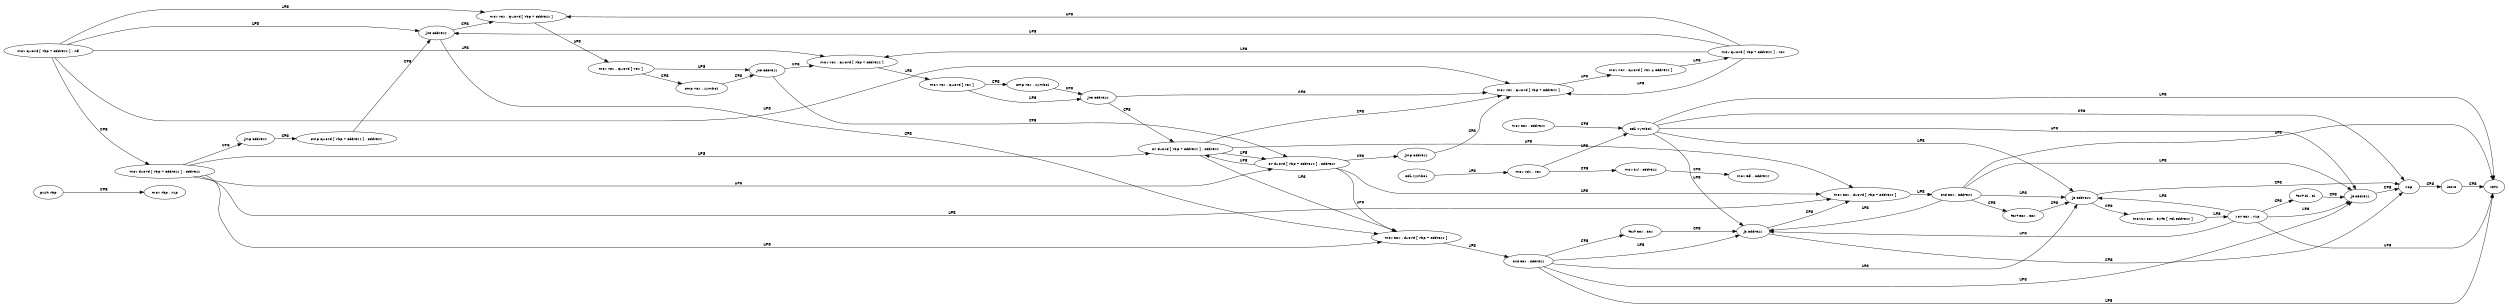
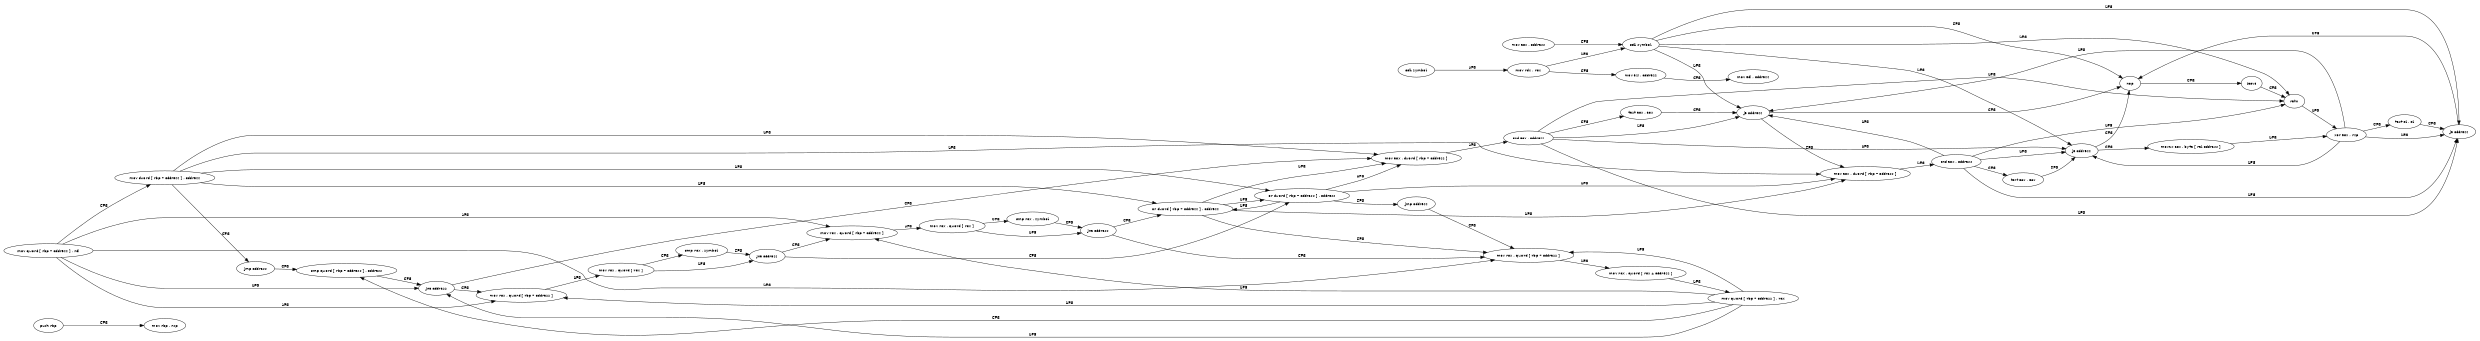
  digraph {
    fontname="Patrick Hand"
    rankdir=LR
    node [fontname="Patrick Hand"]
    edge [fontname="Patrick Hand"]
    n1 [label="push rbp"]
    n2 [label="mov rbp , rsp"]
    n3 [label="mov qword [ rbp - address ] , rdi"]
    n4 [label="mov dword [ rbp - address ] , address"]
    n5 [label="jne address"]
    n6 [label="mov rax , qword [ rbp - address ]"]
    n7 [label="mov rax , qword [ rbp - address ]"]
    n8 [label="mov rax , qword [ rbp - address ]"]
    n9 [label="jmp address"]
    n10 [label="mov eax , dword [ rbp - address ]"]
    n11 [label="or dword [ rbp - address ] , address"]
    n12 [label="mov eax , dword [ rbp - address ]"]
    n13 [label="or dword [ rbp - address ] , address"]
    n14 [label="mov rax , qword [ rax ]"]
    n15 [label="mov rax , qword [ rax ]"]
    n16 [label="mov rax , qword [ rax + address ]"]
    n17 [label="cmp qword [ rbp - address ] , address"]
    n18 [label="and eax , address"]
    n19 [label="jmp address"]
    n20 [label="and eax , address"]
    n21 [label="cmp rax , symbol"]
    n22 [label="jne address"]
    n23 [label="test eax , eax"]
    n24 [label="je address"]
    n25 [label=retn]
    n26 [label="je address"]
    n27 [label="je address"]
    n28 [label="cmp rax , symbol"]
    n29 [label="jne address"]
    n30 [label=nop]
    n31 [label="movzx eax , byte [ rel address ]"]
    n32 [label=leave]
    n33 [label="test eax , eax"]
    n34 [label="mov qword [ rbp - address ] , rax"]
    n35 [label="xor eax , rsp"]
    n36 [label="test al , al"]
    n37 [label="call symbol"]
    n38 [label="mov rdx , rax"]
    n39 [label="mov esi , address"]
    n40 [label="call symbol"]
    n41 [label="mov edi , address"]
    n42 [label="mov eax , address"]
    n1 -> n2 [label=CFG]
    n3 -> n4 [label=CFG]
    n3 -> n5 [label=DFG]
    n3 -> n6 [label=DFG]
    n3 -> n7 [label=DFG]
    n3 -> n8 [label=DFG]
    n4 -> n9 [label=CFG]
    n4 -> n10 [label=DFG]
    n4 -> n11 [label=DFG]
    n4 -> n12 [label=DFG]
    n4 -> n13 [label=DFG]
    n5 -> n6 [label=CFG]
    n5 -> n10 [label=CFG]
    n6 -> n14 [label=DFG]
    n7 -> n15 [label=DFG]
    n8 -> n16 [label=DFG]
    n9 -> n17 [label=CFG]
    n10 -> n18 [label=DFG]
    n11 -> n10 [label=DFG]
    n11 -> n12 [label=DFG]
    n11 -> n13 [label=DFG]
    n11 -> n19 [label=CFG]
    n12 -> n20 [label=DFG]
    n13 -> n8 [label=CFG]
    n13 -> n10 [label=DFG]
    n13 -> n11 [label=DFG]
    n13 -> n12 [label=DFG]
    n14 -> n21 [label=CFG]
    n14 -> n22 [label=DFG]
    n15 -> n28 [label=CFG]
    n15 -> n29 [label=DFG]
    n16 -> n34 [label=DFG]
    n17 -> n5 [label=CFG]
    n18 -> n23 [label=CFG]
    n18 -> n24 [label=DFG]
    n18 -> n25 [label=DFG]
    n18 -> n26 [label=DFG]
    n18 -> n27 [label=DFG]
    n19 -> n8 [label=CFG]
    n20 -> n24 [label=DFG]
    n20 -> n25 [label=DFG]
    n20 -> n26 [label=DFG]
    n20 -> n27 [label=DFG]
    n20 -> n33 [label=CFG]
    n21 -> n22 [label=CFG]
    n22 -> n7 [label=CFG]
    n22 -> n11 [label=CFG]
    n23 -> n24 [label=CFG]
    n24 -> n12 [label=CFG]
    n24 -> n30 [label=CFG]
    n26 -> n30 [label=CFG]
    n26 -> n31 [label=CFG]
    n27 -> n30 [label=CFG]
    n28 -> n29 [label=CFG]
    n29 -> n8 [label=CFG]
    n29 -> n13 [label=CFG]
    n30 -> n32 [label=CFG]
    n31 -> n35 [label=DFG]
    n32 -> n25 [label=CFG]
    n33 -> n26 [label=CFG]
    n34 -> n5 [label=DFG]
    n34 -> n6 [label=DFG]
    n34 -> n7 [label=DFG]
    n34 -> n8 [label=DFG]
+   n34 -> n17 [label=CFG]
    n35 -> n24 [label=DFG]
-   n35 -> n25 [label=DFG]
+   n25 -> n35 [label=DFG]
    n35 -> n26 [label=DFG]
    n35 -> n27 [label=DFG]
    n35 -> n36 [label=CFG]
    n36 -> n27 [label=CFG]
    n37 -> n38 [label=DFG]
    n38 -> n39 [label=CFG]
    n38 -> n40 [label=DFG]
    n39 -> n41 [label=CFG]
    n40 -> n24 [label=DFG]
    n40 -> n25 [label=DFG]
    n40 -> n26 [label=DFG]
    n40 -> n27 [label=DFG]
    n40 -> n30 [label=CFG]
    n42 -> n40 [label=CFG]
  }
